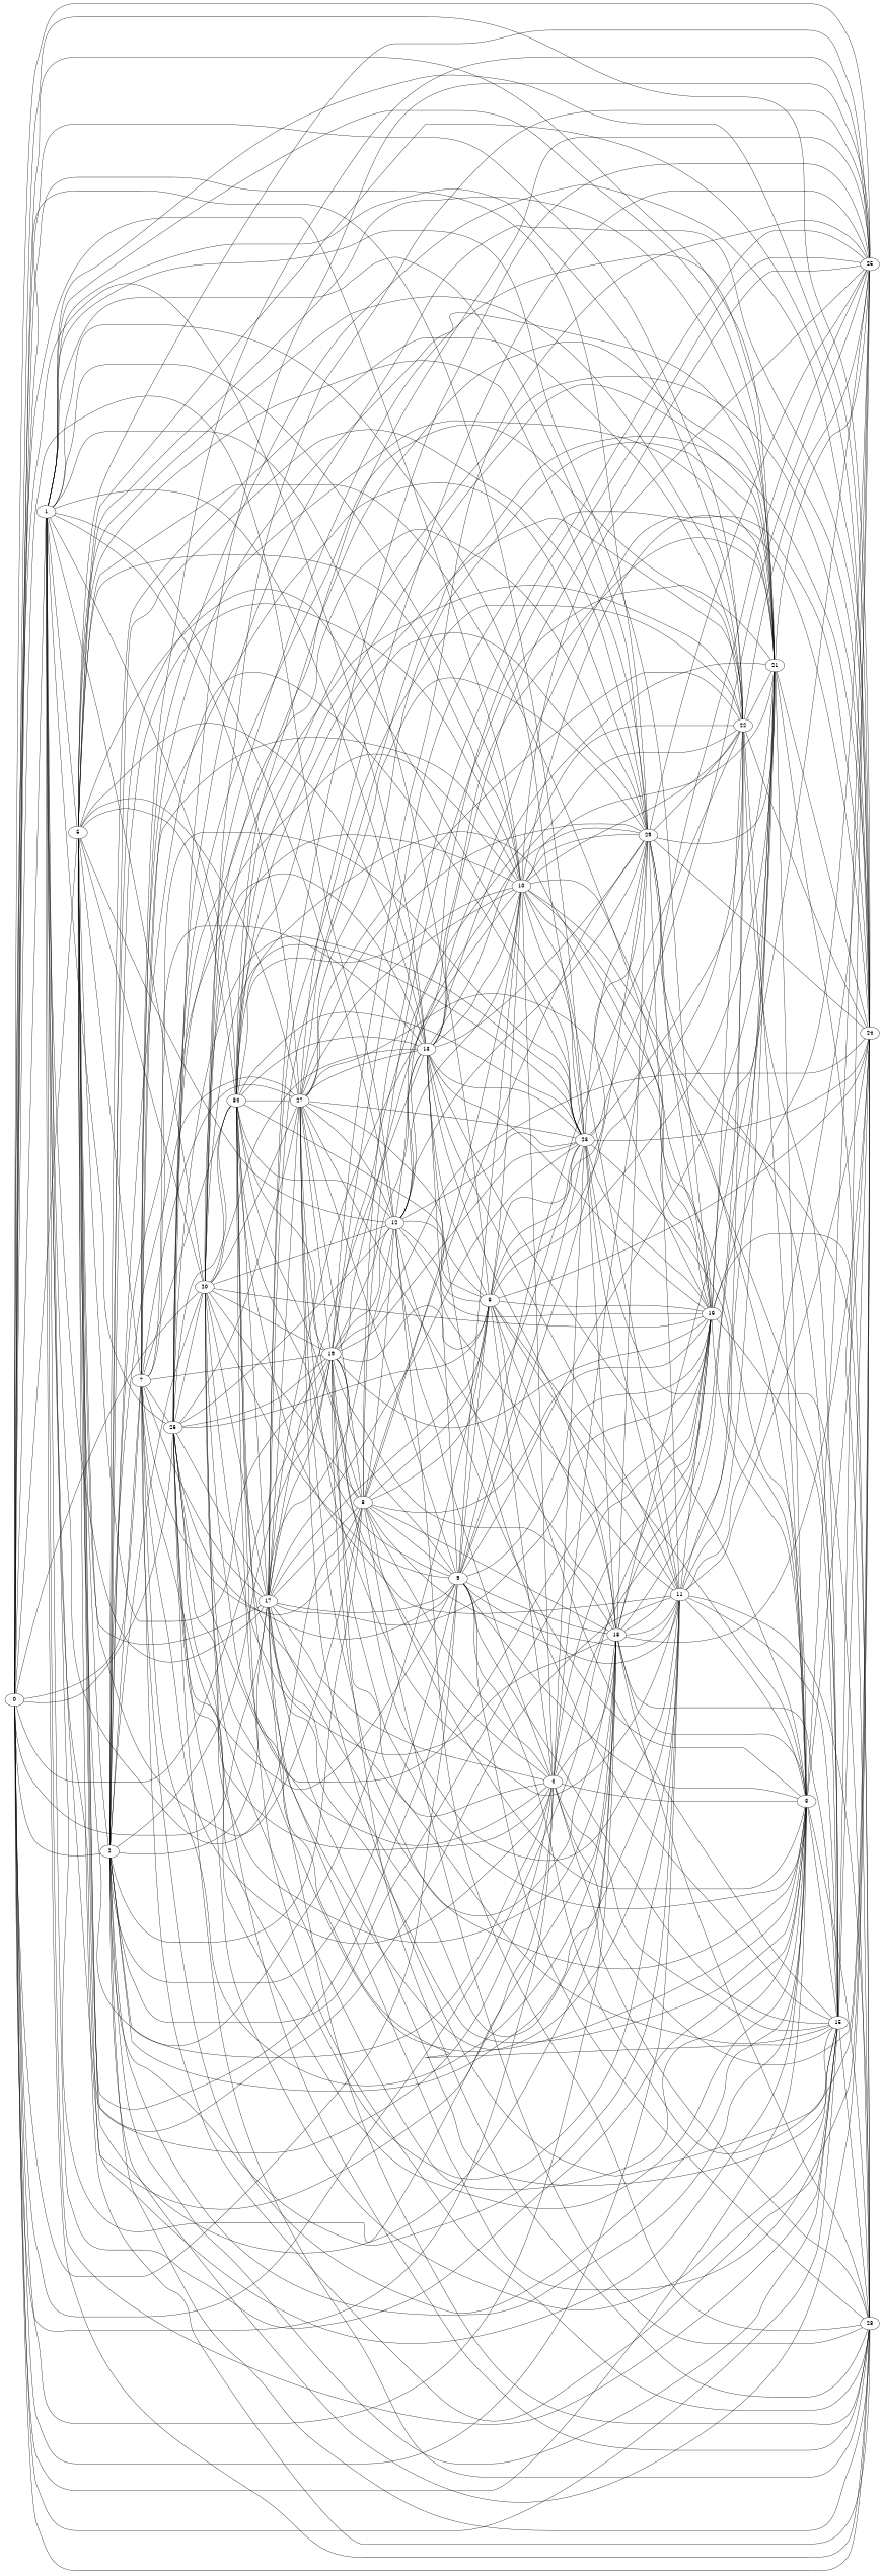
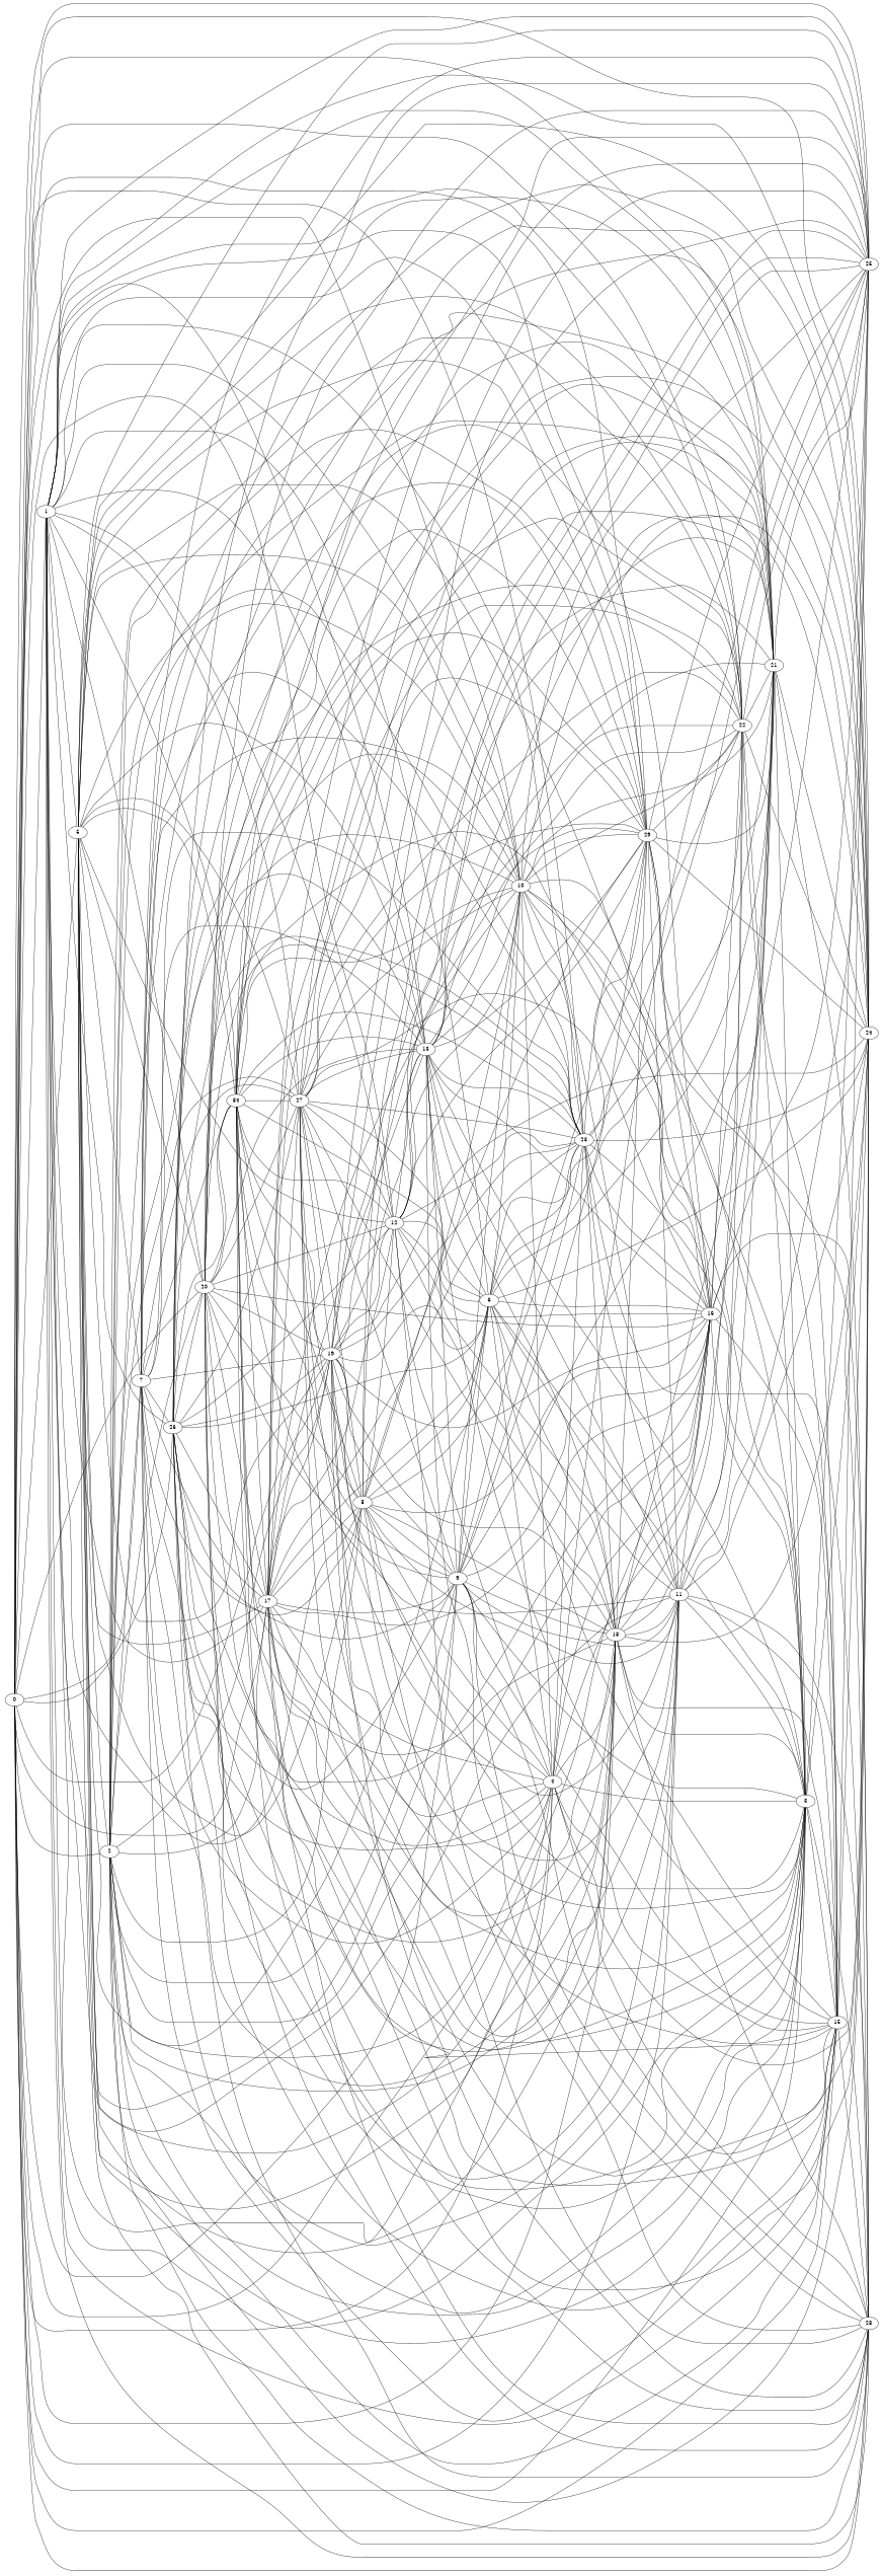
  graph {
    rankdir=LR
    n1 [label=0]
    n2 [label=1]
    n3 [label=2]
    n4 [label=5]
    n5 [label=7]
    n6 [label=10]
    n7 [label=11]
    n8 [label=15]
    n9 [label=16]
    n10 [label=18]
    n11 [label=19]
    n12 [label=21]
    n13 [label=22]
    n14 [label=23]
    n15 [label=24]
    n16 [label=25]
    n17 [label=28]
    n18 [label=29]
    n19 [label=27]
    n20 [label=3]
    n21 [label=4]
    n22 [label=6]
    n23 [label=12]
    n24 [label=13]
    n25 [label=17]
    n26 [label=20]
    n27 [label=8]
    n28 [label=9]
    n29 [label=84]
    n30 [label=26]
    n1 -- n2
    n1 -- n3
    n1 -- n4
    n1 -- n5
    n1 -- n6
    n1 -- n7
    n1 -- n8
    n1 -- n9
    n1 -- n10
    n1 -- n11
    n1 -- n12
    n1 -- n13
    n1 -- n14
    n1 -- n15
    n1 -- n16
    n1 -- n17
    n1 -- n18
    n2 -- n4
    n2 -- n7
    n2 -- n8
    n2 -- n9
    n2 -- n10
    n2 -- n13
    n2 -- n14
    n2 -- n15
+   n2 -- n16
    n2 -- n18
    n2 -- n19
    n2 -- n20
    n2 -- n21
    n2 -- n22
    n2 -- n23
    n2 -- n24
    n2 -- n25
    n2 -- n26
    n3 -- n5
    n3 -- n7
    n3 -- n8
    n3 -- n10
    n3 -- n11
    n3 -- n12
    n3 -- n14
    n3 -- n15
    n3 -- n17
    n3 -- n18
    n3 -- n19
    n3 -- n20
    n3 -- n21
    n3 -- n24
    n3 -- n25
    n3 -- n26
    n3 -- n27
    n3 -- n28
    n4 -- n3
    n4 -- n6
    n4 -- n9
    n4 -- n12
    n4 -- n13
    n4 -- n14
    n4 -- n15
    n4 -- n16
    n4 -- n18
    n4 -- n19
    n4 -- n22
    n4 -- n23
    n4 -- n24
    n4 -- n25
    n4 -- n26
    n4 -- n28
    n4 -- n29
    n5 -- n4
    n5 -- n6
    n5 -- n8
    n5 -- n10
    n5 -- n11
    n5 -- n12
    n5 -- n14
    n5 -- n15
    n5 -- n16
    n5 -- n19
    n5 -- n24
    n5 -- n25
    n5 -- n27
    n5 -- n28
    n5 -- n30
    n6 -- n2
    n6 -- n3
    n6 -- n7
    n6 -- n8
    n6 -- n9
    n6 -- n12
    n6 -- n13
    n6 -- n14
    n6 -- n16
    n6 -- n17
    n6 -- n18
    n6 -- n19
    n6 -- n21
    n6 -- n23
    n6 -- n24
    n6 -- n25
    n6 -- n26
    n6 -- n29
    n6 -- n30
    n7 -- n9
    n7 -- n12
    n7 -- n14
    n7 -- n15
    n7 -- n16
    n7 -- n17
    n7 -- n19
    n7 -- n20
    n7 -- n27
    n7 -- n28
    n7 -- n29
    n7 -- n30
    n8 -- n7
    n8 -- n9
    n8 -- n10
    n8 -- n11
    n8 -- n13
    n8 -- n15
    n8 -- n16
    n8 -- n17
    n8 -- n18
    n8 -- n19
    n8 -- n22
    n8 -- n25
    n8 -- n30
    n9 -- n3
    n9 -- n10
    n9 -- n11
    n9 -- n12
    n9 -- n13
    n9 -- n14
    n9 -- n16
    n9 -- n17
    n9 -- n18
    n9 -- n19
    n9 -- n25
    n9 -- n26
    n9 -- n29
    n9 -- n30
    n10 -- n4
    n10 -- n7
    n10 -- n13
    n10 -- n15
    n10 -- n17
    n10 -- n18
    n10 -- n19
-   n20 -- n23
+   n10 -- n23
    n10 -- n26
    n10 -- n30
    n11 -- n4
    n11 -- n7
    n11 -- n10
    n11 -- n12
    n11 -- n14
    n11 -- n15
    n11 -- n16
    n11 -- n17
    n11 -- n23
    n11 -- n27
    n11 -- n30
    n12 -- n2
    n12 -- n10
    n12 -- n15
    n12 -- n16
    n12 -- n17
    n12 -- n18
    n12 -- n19
    n12 -- n20
    n12 -- n26
    n12 -- n27
    n13 -- n3
    n13 -- n7
    n13 -- n11
    n13 -- n12
    n13 -- n15
    n13 -- n16
    n13 -- n18
    n13 -- n24
    n13 -- n25
    n13 -- n29
    n13 -- n30
    n14 -- n10
    n14 -- n12
    n14 -- n15
    n14 -- n16
    n14 -- n17
    n14 -- n19
    n14 -- n22
    n14 -- n25
    n14 -- n29
    n15 -- n6
    n15 -- n18
    n15 -- n21
    n15 -- n24
    n16 -- n10
    n16 -- n19
    n16 -- n21
    n16 -- n26
    n16 -- n30
    n17 -- n2
    n17 -- n4
    n17 -- n23
    n17 -- n30
    n18 -- n5
    n18 -- n7
    n18 -- n11
    n18 -- n14
    n18 -- n16
    n18 -- n19
    n18 -- n23
    n18 -- n29
    n19 -- n11
    n19 -- n13
    n19 -- n15
    n19 -- n30
    n20 -- n1
    n20 -- n4
    n20 -- n5
    n20 -- n6
    n20 -- n8
    n20 -- n9
    n20 -- n10
    n20 -- n11
    n20 -- n13
    n20 -- n14
    n20 -- n15
    n20 -- n16
    n20 -- n17
    n20 -- n18
    n20 -- n19
    n20 -- n21
    n20 -- n24
    n20 -- n25
    n20 -- n27
    n20 -- n28
    n21 -- n1
    n21 -- n4
    n21 -- n5
    n21 -- n8
    n21 -- n9
    n21 -- n10
    n21 -- n12
    n21 -- n14
    n21 -- n17
    n21 -- n19
    n21 -- n22
    n21 -- n23
    n21 -- n25
    n21 -- n26
    n21 -- n27
    n21 -- n29
    n21 -- n30
    n22 -- n6
    n22 -- n7
    n22 -- n9
    n22 -- n10
    n22 -- n11
    n22 -- n12
    n22 -- n13
    n22 -- n15
    n22 -- n18
    n22 -- n19
    n22 -- n20
    n22 -- n24
    n22 -- n25
    n22 -- n29
    n23 -- n1
    n23 -- n7
    n23 -- n9
    n23 -- n12
    n23 -- n14
    n23 -- n16
    n23 -- n19
    n23 -- n22
    n23 -- n24
    n23 -- n25
    n23 -- n26
    n23 -- n29
    n23 -- n30
    n24 -- n1
    n24 -- n7
    n24 -- n8
    n24 -- n9
    n24 -- n10
    n24 -- n11
    n24 -- n12
    n24 -- n14
    n24 -- n16
+   n24 -- n17
    n24 -- n18
    n24 -- n19
    n24 -- n25
    n24 -- n26
    n24 -- n28
    n24 -- n29
    n25 -- n1
    n25 -- n7
    n25 -- n10
    n25 -- n11
    n25 -- n15
    n25 -- n16
    n25 -- n17
    n25 -- n18
    n25 -- n19
    n25 -- n26
    n25 -- n30
    n26 -- n1
    n26 -- n7
    n26 -- n11
    n26 -- n13
    n26 -- n14
    n26 -- n15
    n26 -- n17
    n26 -- n19
    n26 -- n20
    n26 -- n29
    n27 -- n2
    n27 -- n4
    n27 -- n6
    n27 -- n9
    n27 -- n10
    n27 -- n14
    n27 -- n16
    n27 -- n17
    n27 -- n18
    n27 -- n19
    n27 -- n22
    n27 -- n23
    n27 -- n25
    n27 -- n26
    n27 -- n29
    n28 -- n1
    n28 -- n6
    n28 -- n8
    n28 -- n9
    n28 -- n10
    n28 -- n11
    n28 -- n12
    n28 -- n13
    n28 -- n14
    n28 -- n15
    n28 -- n17
    n28 -- n18
    n28 -- n19
    n28 -- n22
    n28 -- n25
    n28 -- n26
    n28 -- n27
    n28 -- n29
    n28 -- n30
    n29 -- n2
    n29 -- n5
    n29 -- n8
    n29 -- n11
    n29 -- n12
    n29 -- n15
    n29 -- n16
    n29 -- n17
    n29 -- n19
    n29 -- n20
    n29 -- n25
    n29 -- n30
    n30 -- n1
    n30 -- n2
    n30 -- n14
    n30 -- n15
    n30 -- n18
    n30 -- n20
    n30 -- n22
    n30 -- n26
  }
